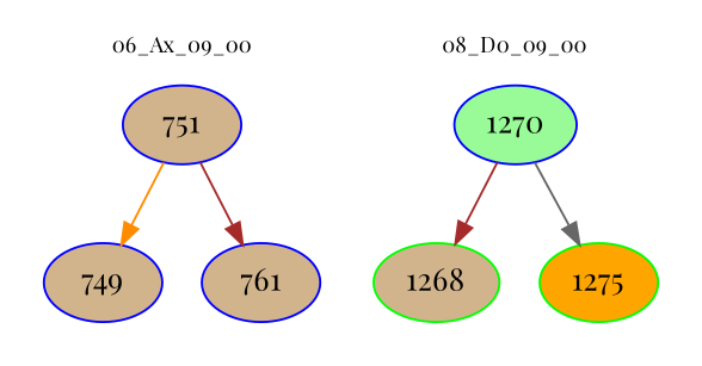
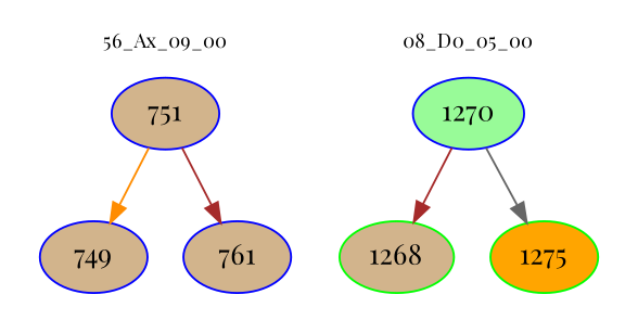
  digraph {
    fontname="Playfair Display"
    node [color=blue fillcolor=tan fontname="Playfair Display" style=filled]
    edge [color=brown fontname="Playfair Display"]
    n1 [label=751]
    n2 [label=749]
    n3 [label=761]
    n4 [fillcolor=palegreen label=1270]
    n5 [color=green label=1268]
    n6 [color=green fillcolor=orange label=1275]
    subgraph cluster_1 {
      color=white
      fontsize=10
-     label="06_Ax_09_00"
+     label="56_Ax_09_00"
      n1
      n2
      n3
    }
    subgraph cluster_2 {
      color=white
      fontsize=10
-     label="08_D0_09_00"
+     label="08_D0_05_00"
      n4
      n5
      n6
    }
    n1 -> n2 [color=darkorange]
    n1 -> n3
    n4 -> n5
    n4 -> n6 [color=gray40]
  }
